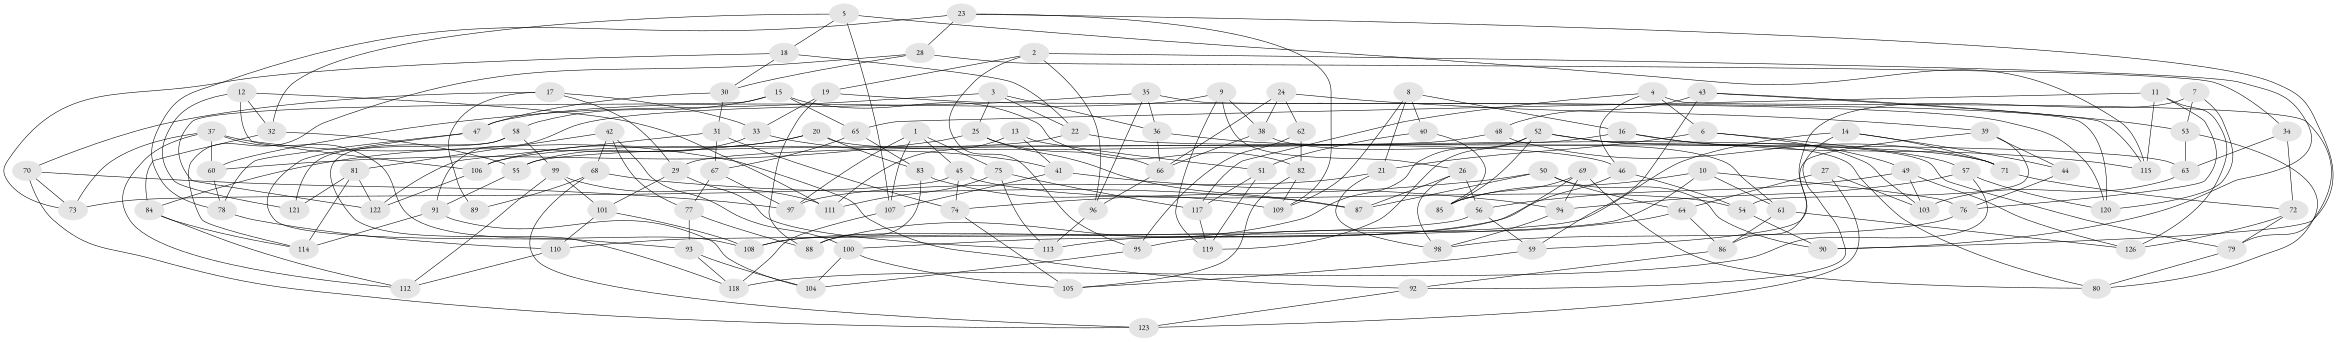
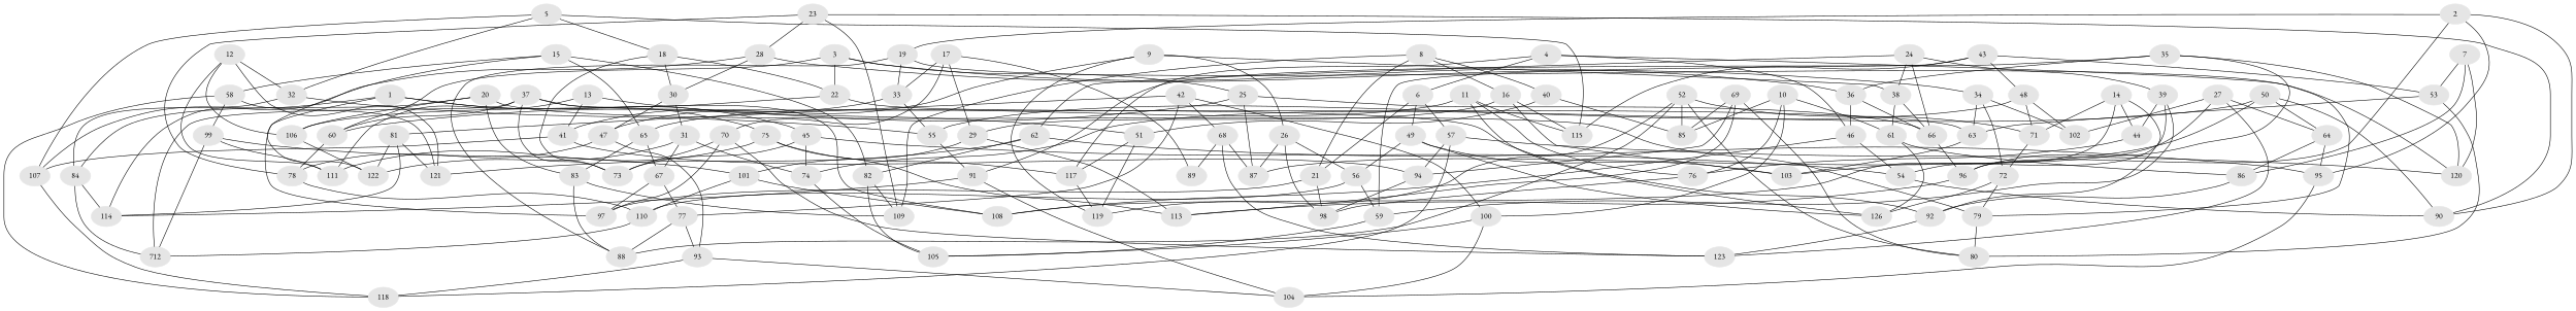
  graph {
    fontname="EB Garamond"
    node [color=gray90 fontname="EB Garamond" style=filled]
    edge [fontname="EB Garamond"]
    1
    45
    75
    97
    107
    73
    74
    54
    117
    111
    113
    118
    2
    19
    90
    95
    96
    120
    33
    88
    104
    3
    22
    25
    36
    60
    106
    63
    66
    87
    46
    78
    4
    6
    79
    21
    49
    57
    108
    80
    119
    5
    18
    32
    115
    30
    84
    55
    98
    n50 [label=126]
    103
    56
    94
    7
    53
    86
    92
    8
    16
    40
    109
    29
    85
    51
    9
    26
    38
    47
    61
    93
    10
    76
    100
    105
    11
    65
    83
    67
    12
    121
    122
    13
    41
    14
    44
    71
    72
    123
    15
    58
    82
    99
    101
    17
    70
    89
    31
    20
    114
-   112
+   112 [label=712]
    23
    28
    34
    110
    24
    39
    62
    59
    27
+   102
    64
    77
    91
    35
    37
    42
    68
    81
    43
    48
    50
    52
    69
    1 -- 45
    1 -- 75
    1 -- 97
    1 -- 107
    45 -- 73
    45 -- 74
    45 -- 54
    75 -- 117
    75 -- 111
    75 -- 113
    107 -- 118
    74 -- 105
    54 -- 90
    117 -- 119
    2 -- 19
    2 -- 90
    2 -- 95
    2 -- 96
    19 -- 120
    19 -- 33
    19 -- 88
    95 -- 104
    96 -- 113
    33 -- 55
    33 -- 41
    3 -- 22
    3 -- 25
    3 -- 36
    3 -- 60
    22 -- 106
    22 -- 63
    25 -- 60
    25 -- 66
    25 -- 87
    36 -- 66
    36 -- 46
    60 -- 78
    106 -- 122
    63 -- 103
    66 -- 96
    46 -- 54
    46 -- 108
    78 -- 110
    4 -- 117
    4 -- 46
    4 -- 6
    4 -- 79
    6 -- 21
    6 -- 49
    6 -- 57
    79 -- 80
    21 -- 97
    21 -- 98
    49 -- n50
    49 -- 103
    49 -- 56
    57 -- 118
    57 -- 120
    57 -- 94
    5 -- 107
    5 -- 18
    5 -- 32
    5 -- 115
    18 -- 73
    18 -- 22
    18 -- 30
    32 -- 84
    32 -- 55
    30 -- 47
    30 -- 31
    84 -- 114
    84 -- 112
    55 -- 91
    56 -- 110
    56 -- 59
    94 -- 98
    7 -- 120
    7 -- 53
    7 -- 86
    53 -- 63
    53 -- 80
    86 -- 92
    92 -- 123
    8 -- 21
    8 -- 16
    8 -- 40
    8 -- 109
    16 -- 115
    16 -- 103
    16 -- 29
    40 -- 85
    40 -- 51
    29 -- 113
    29 -- 101
    51 -- 117
    51 -- 119
    9 -- 119
    9 -- 26
    9 -- 38
    9 -- 47
    26 -- 87
    26 -- 98
    26 -- 56
    38 -- 66
    38 -- 61
    47 -- 78
    47 -- 93
    61 -- n50
    61 -- 86
    93 -- 118
    93 -- 104
    10 -- 85
    10 -- 61
    10 -- 76
    10 -- 100
    76 -- 98
    100 -- 104
    100 -- 105
    11 -- 115
    11 -- n50
    11 -- 76
    11 -- 65
    65 -- 83
    65 -- 67
    83 -- 88
    83 -- 109
    67 -- 97
    67 -- 77
    12 -- 111
    12 -- 106
    12 -- 32
    12 -- 121
    13 -- 111
    13 -- 51
    13 -- 41
    41 -- 107
    41 -- 94
    14 -- 108
    14 -- 92
    14 -- 44
    14 -- 71
    44 -- 76
    71 -- 72
    72 -- 79
    72 -- n50
    15 -- 65
    15 -- 122
    15 -- 58
    15 -- 82
    58 -- 118
    58 -- 121
    58 -- 99
    82 -- 109
    82 -- 105
    99 -- 111
    99 -- 101
    99 -- 112
    101 -- 108
    101 -- 110
    17 -- 33
    17 -- 29
    17 -- 70
    17 -- 89
    70 -- 97
    70 -- 73
    70 -- 123
    31 -- 74
    31 -- 67
    31 -- 122
    20 -- 106
    20 -- 79
    20 -- 84
    20 -- 83
    23 -- 90
    23 -- 78
    23 -- 109
    23 -- 28
    28 -- 30
    28 -- 114
    28 -- 34
    34 -- 63
    34 -- 72
+   34 -- 102
    110 -- 112
    24 -- 66
    24 -- 38
    24 -- 39
    24 -- 62
    39 -- 54
    39 -- 44
    39 -- 59
    62 -- 95
+   62 -- 121
    62 -- 82
    59 -- 105
    27 -- 103
    27 -- 123
+   27 -- 102
    27 -- 64
    64 -- 95
    64 -- 86
    77 -- 88
    77 -- 93
    91 -- 104
    91 -- 114
    35 -- 96
    35 -- 120
    35 -- 36
    35 -- 91
    37 -- 73
    37 -- 60
    37 -- 108
    37 -- 92
    37 -- 112
    42 -- 100
    42 -- 77
    42 -- 68
    42 -- 81
    68 -- 87
    68 -- 123
    68 -- 89
    81 -- 121
    81 -- 122
    81 -- 114
    43 -- 115
    43 -- 53
    43 -- 59
    43 -- 48
    48 -- 55
    48 -- 71
+   48 -- 102
    50 -- 74
    50 -- 90
    50 -- 87
    50 -- 64
    52 -- 88
    52 -- 80
    52 -- 119
    52 -- 85
    52 -- 71
    69 -- 113
    69 -- 80
    69 -- 94
    69 -- 85
  }
